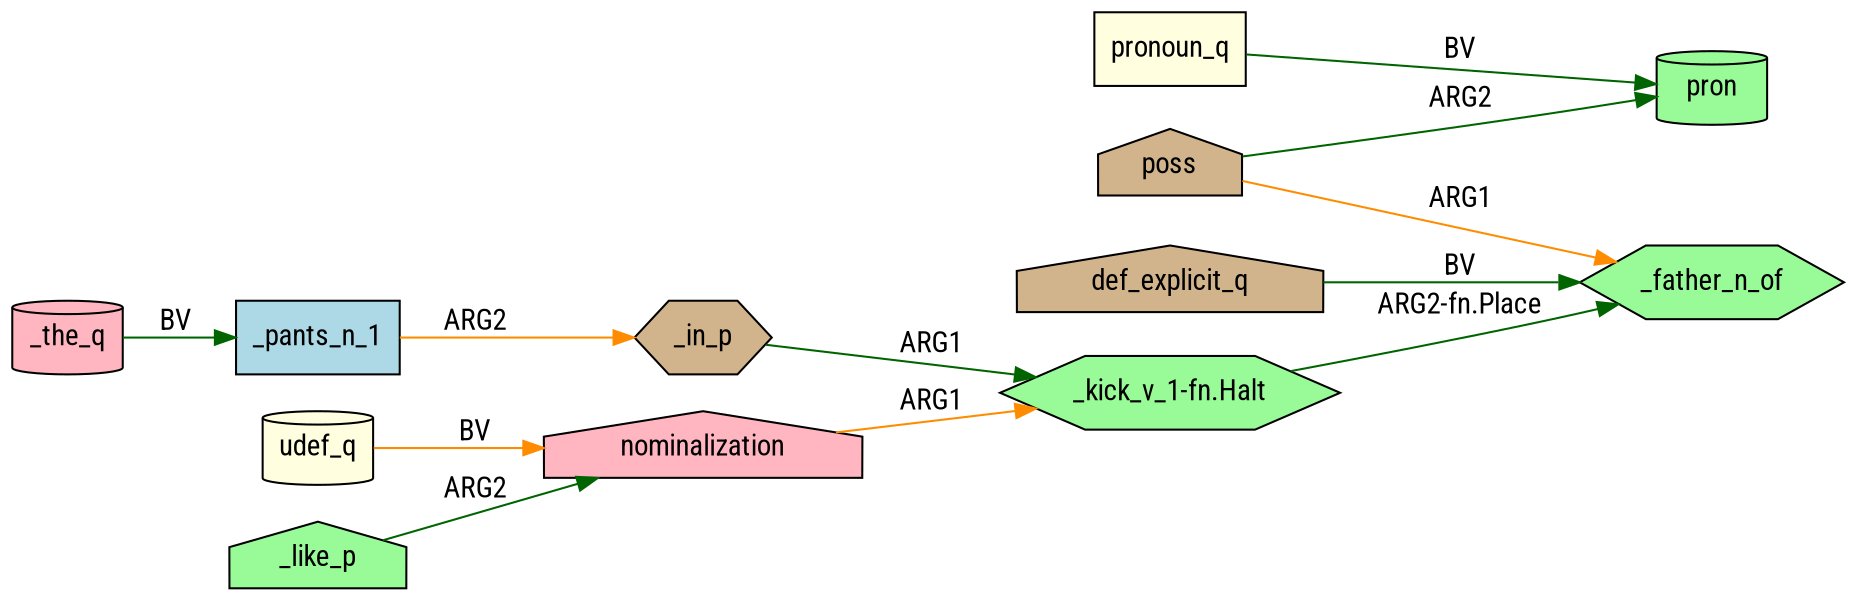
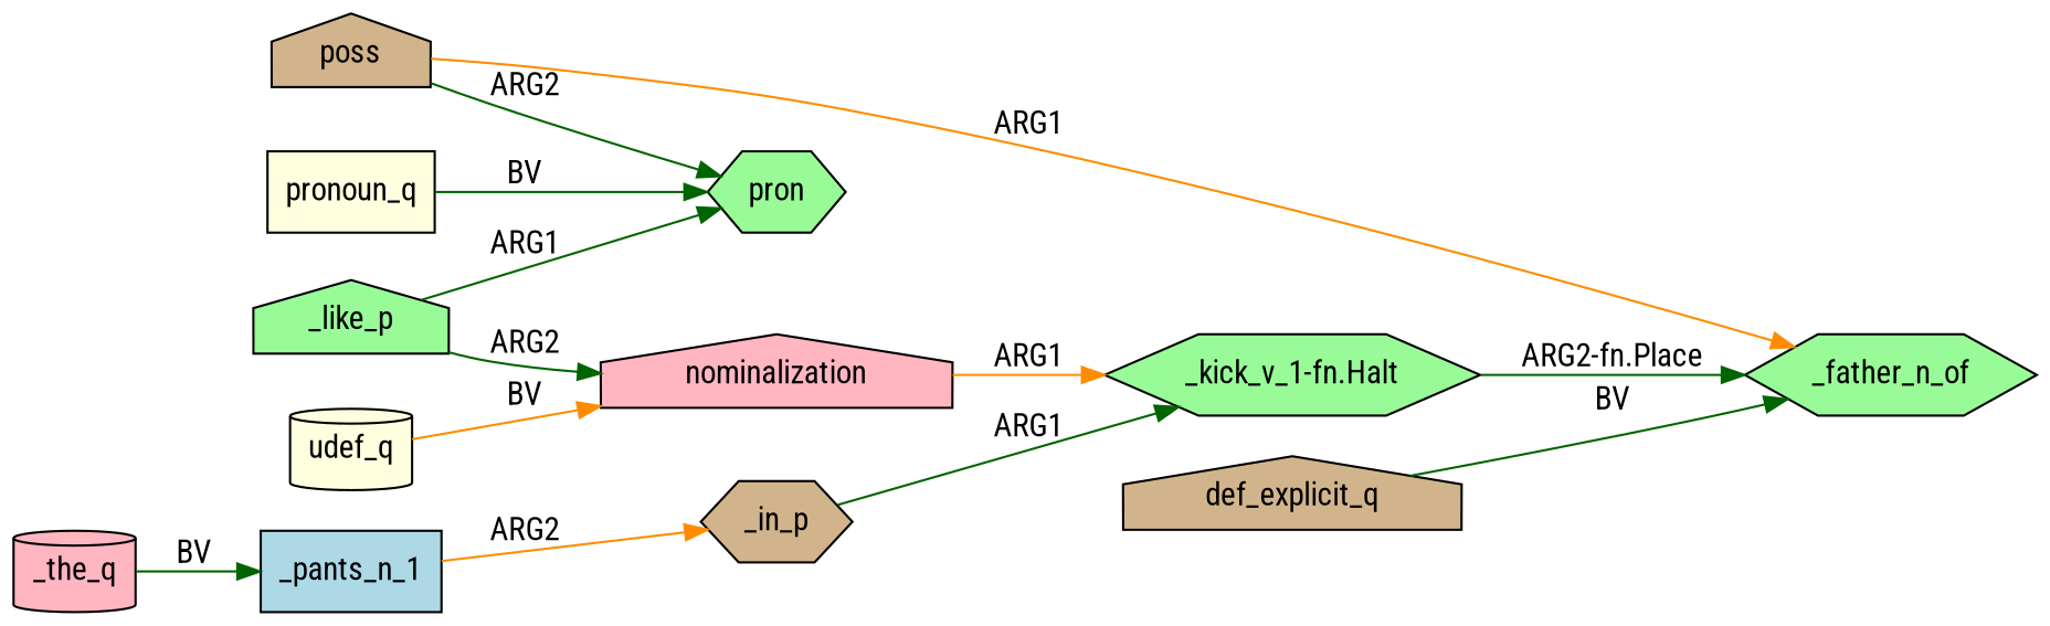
  digraph {
    fontname="Roboto Condensed"
    rankdir=LR
    node [fillcolor=palegreen fontname="Roboto Condensed" shape=house style=filled]
    edge [color=darkgreen fontname="Roboto Condensed"]
    "_kick_v_1-fn.Halt" [shape=hexagon]
    _father_n_of [shape=hexagon]
    poss [fillcolor=tan]
-   pron [shape=cylinder]
+   pron [shape=hexagon]
    def_explicit_q [fillcolor=tan]
    _in_p [fillcolor=tan shape=hexagon]
    _pants_n_1 [fillcolor=lightblue shape=box]
    _like_p
    nominalization [fillcolor=lightpink]
    _the_q [fillcolor=lightpink shape=cylinder]
    pronoun_q [fillcolor=lightyellow shape=box]
    udef_q [fillcolor=lightyellow shape=cylinder]
    "_kick_v_1-fn.Halt" -> _father_n_of [label="ARG2-fn.Place"]
    poss -> _father_n_of [color=darkorange label=ARG1]
    poss -> pron [label=ARG2]
    def_explicit_q -> _father_n_of [label=BV]
    _in_p -> "_kick_v_1-fn.Halt" [label=ARG1]
    _pants_n_1 -> _in_p [color=darkorange label=ARG2]
+   _like_p -> pron [label=ARG1]
    _like_p -> nominalization [label=ARG2]
    nominalization -> "_kick_v_1-fn.Halt" [color=darkorange label=ARG1]
    _the_q -> _pants_n_1 [label=BV]
    pronoun_q -> pron [label=BV]
    udef_q -> nominalization [color=darkorange label=BV]
  }
